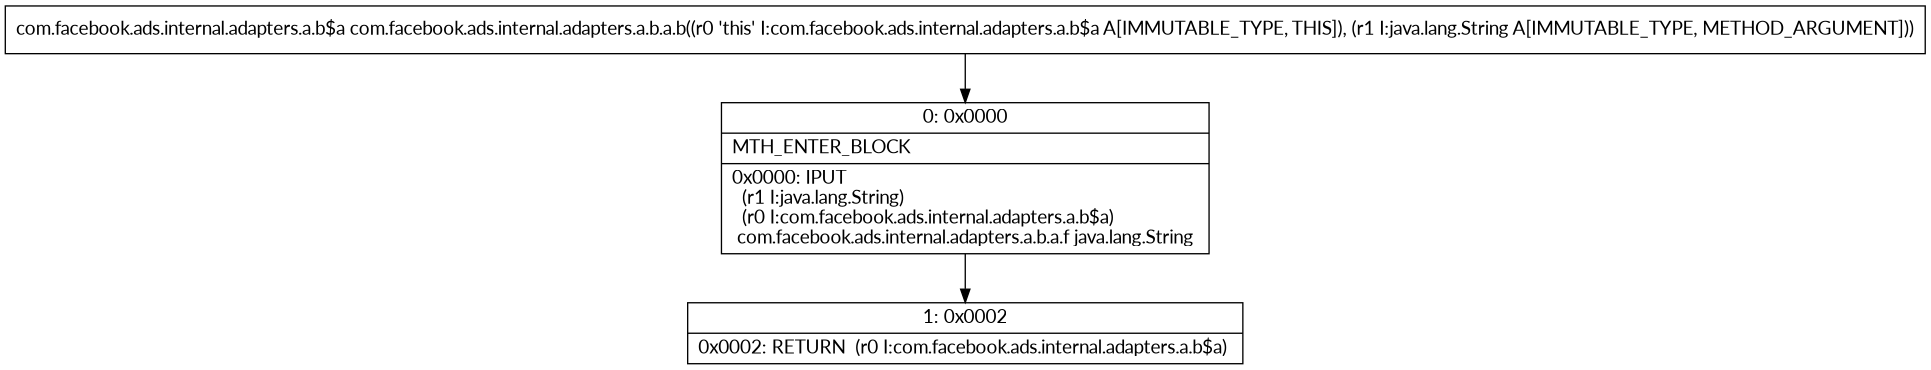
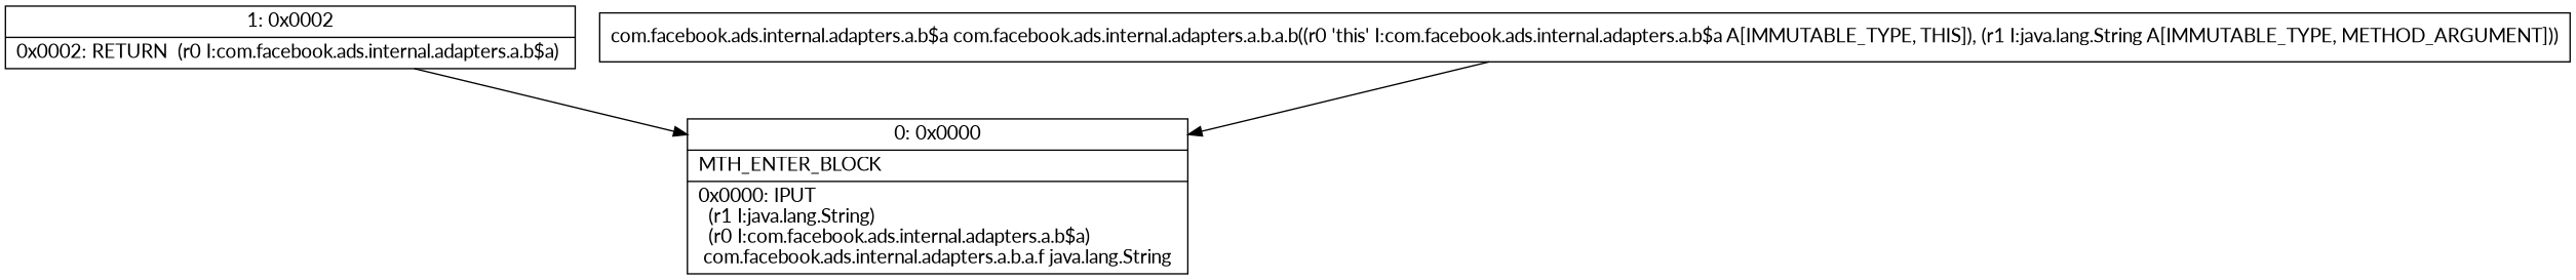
  digraph {
    fontname=Lato
    node [shape=record fontname=Lato]
    edge [fontname=Lato]
    n1 [label="{0\:\ 0x0000|MTH_ENTER_BLOCK\l|0x0000: IPUT  \l  (r1 I:java.lang.String)\l  (r0 I:com.facebook.ads.internal.adapters.a.b$a)\l com.facebook.ads.internal.adapters.a.b.a.f java.lang.String \l}"]
    n2 [label="{1\:\ 0x0002|0x0002: RETURN  (r0 I:com.facebook.ads.internal.adapters.a.b$a) \l}"]
    n3 [label="{com.facebook.ads.internal.adapters.a.b$a com.facebook.ads.internal.adapters.a.b.a.b((r0 'this' I:com.facebook.ads.internal.adapters.a.b$a A[IMMUTABLE_TYPE, THIS]), (r1 I:java.lang.String A[IMMUTABLE_TYPE, METHOD_ARGUMENT])) }"]
-   n1 -> n2
+   n2 -> n1
    n3 -> n1
  }
